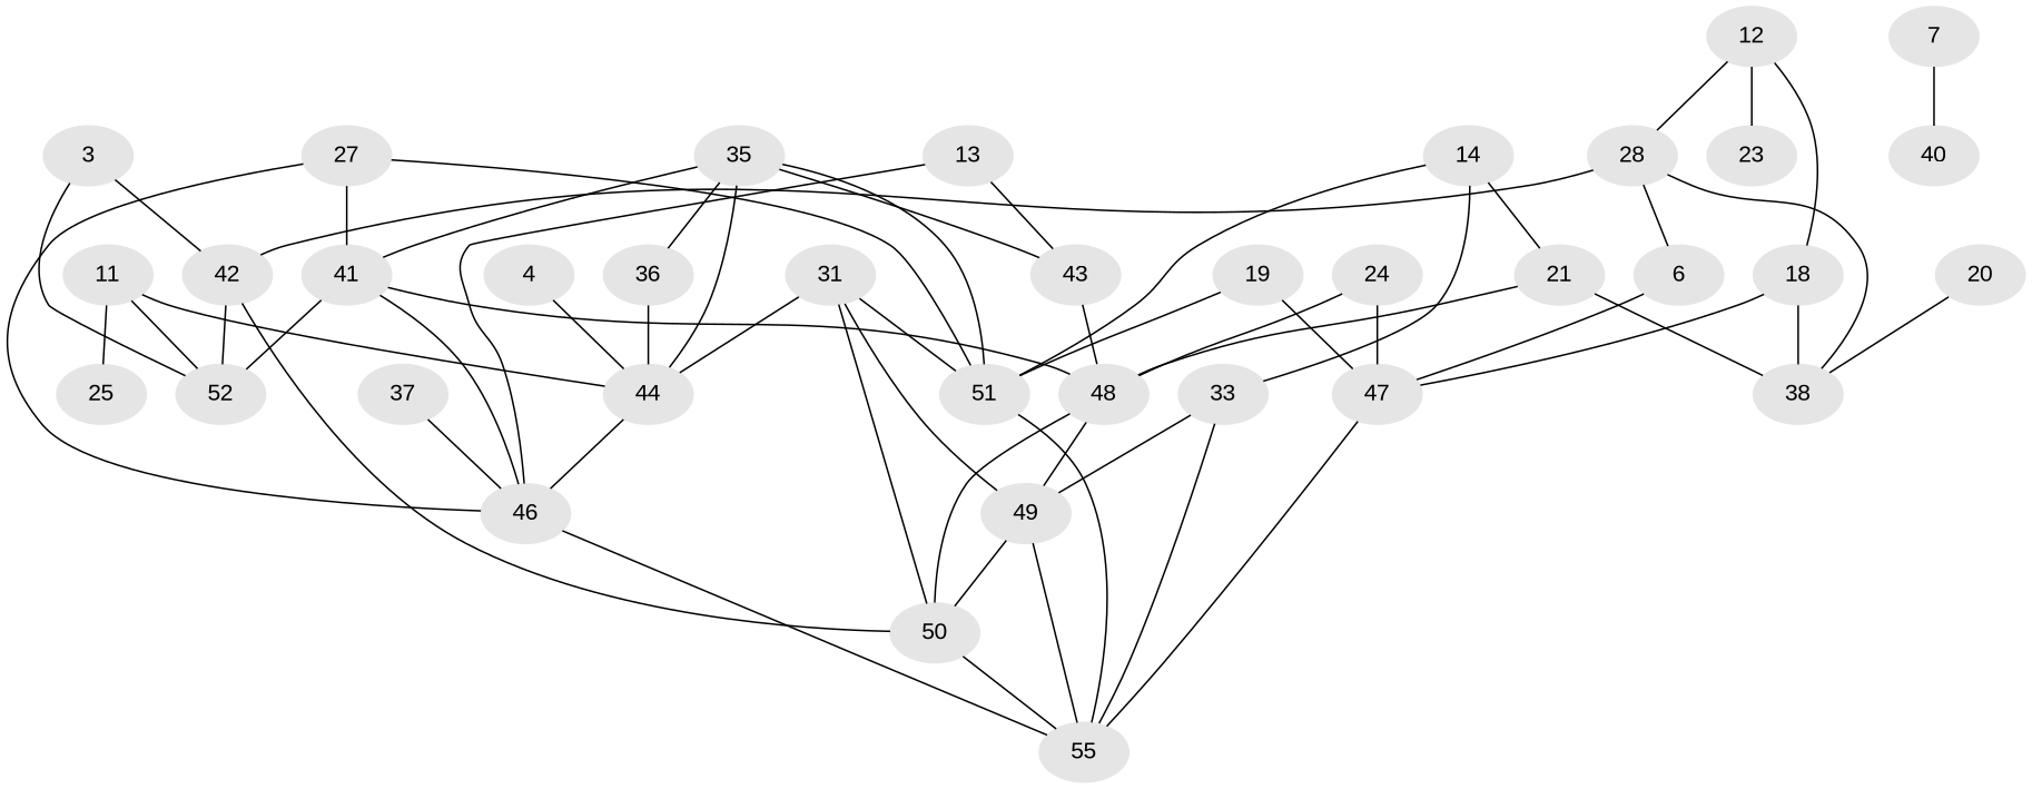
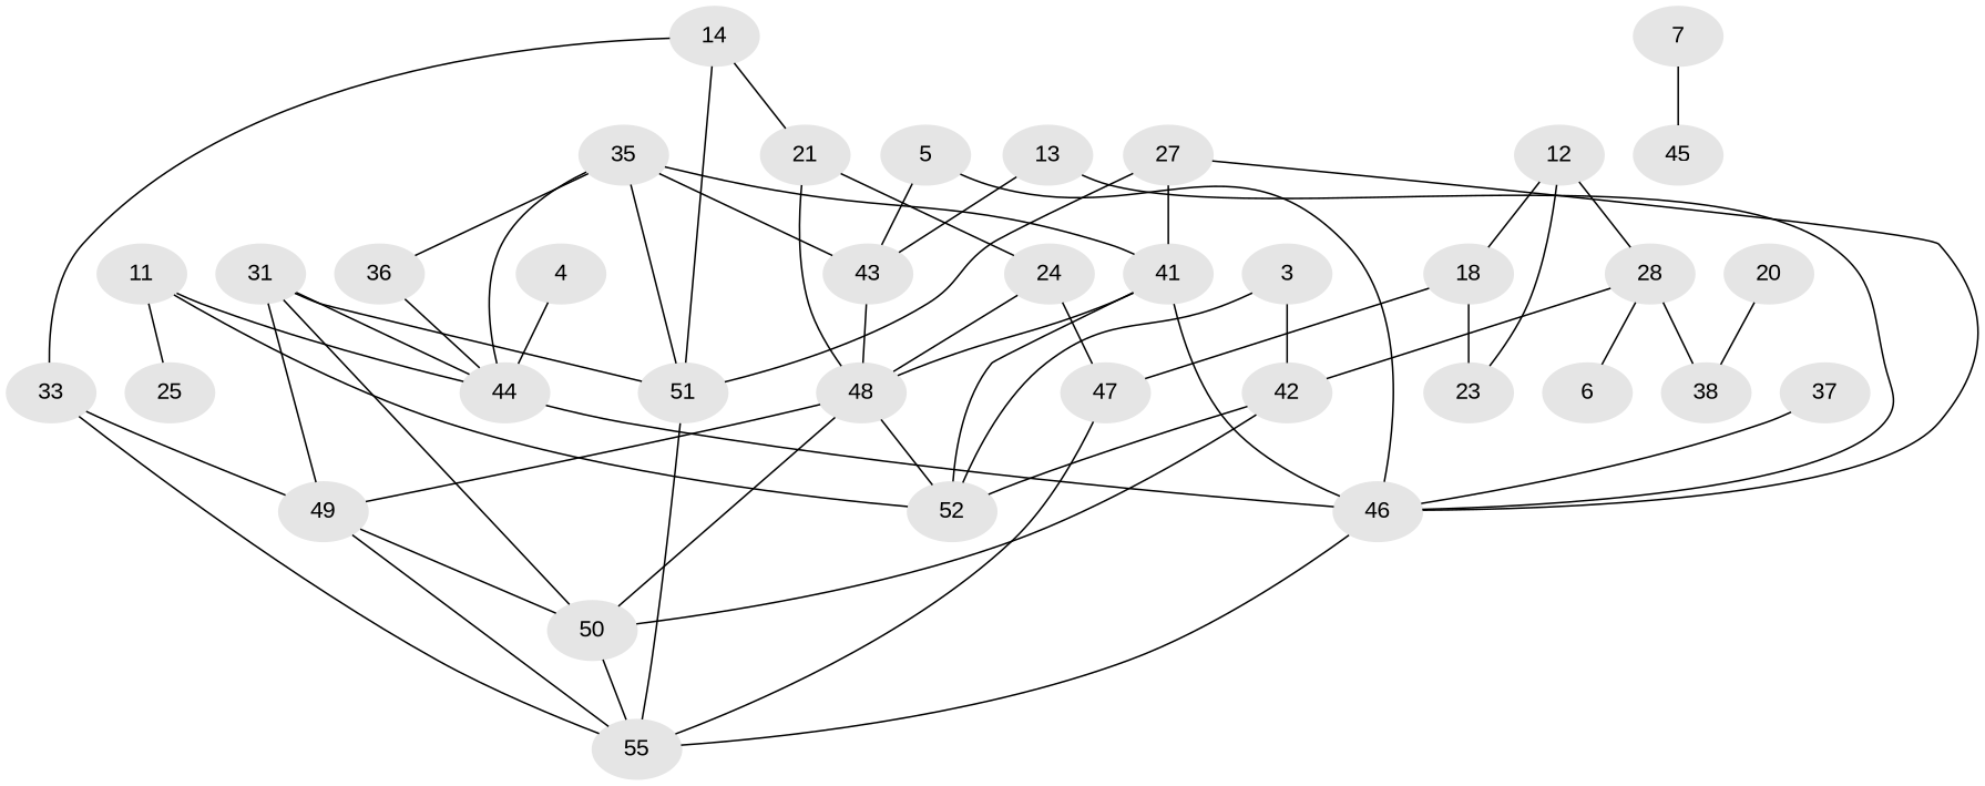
  graph {
    fontname="Liberation Sans"
    node [color=gray90 fontname="Liberation Sans" style=filled]
    edge [fontname="Liberation Sans" weight=1.0]
    3
    42
    52
    50
    4
    44
    46
+   5
    43
    48
    n11 [label=55]
    6
    47
    7
-   45 [label=40]
+   45
    11
    25
    12
    18
    23
    28
    38
    13
    14
    21
    33
    51
    24
    49
-   19
    20
    37
    27
    41
    31
    35
    36
    3 -- 42
    3 -- 52
    42 -- 52
    42 -- 50
    50 -- n11
    4 -- 44
    44 -- 46
    46 -- n11
+   5 -- 46
+   5 -- 43
    43 -- 48
+   48 -- 52
    48 -- 50
    48 -- 49
-   6 -- 47
    47 -- n11
    7 -- 45
    11 -- 52
    11 -- 44
    11 -- 25
    12 -- 18
    12 -- 23
    12 -- 28
    18 -- 47
-   18 -- 38 [weight=2.0]
+   18 -- 23 [weight=2.0]
    28 -- 42
    28 -- 6
    28 -- 38
    13 -- 46
    13 -- 43
    14 -- 21
    14 -- 33
    14 -- 51
    21 -- 48
-   21 -- 38
+   21 -- 24
    33 -- n11
    33 -- 49
    51 -- n11
    24 -- 48
    24 -- 47
    49 -- 50
    49 -- n11
-   19 -- 47
-   19 -- 51
    20 -- 38
    37 -- 46
    27 -- 46
    27 -- 51
    27 -- 41
    41 -- 52
    41 -- 46
    41 -- 48
    31 -- 50
    31 -- 44
    31 -- 51
    31 -- 49
    35 -- 44
    35 -- 43
    35 -- 51
    35 -- 41
    35 -- 36
    36 -- 44
  }
